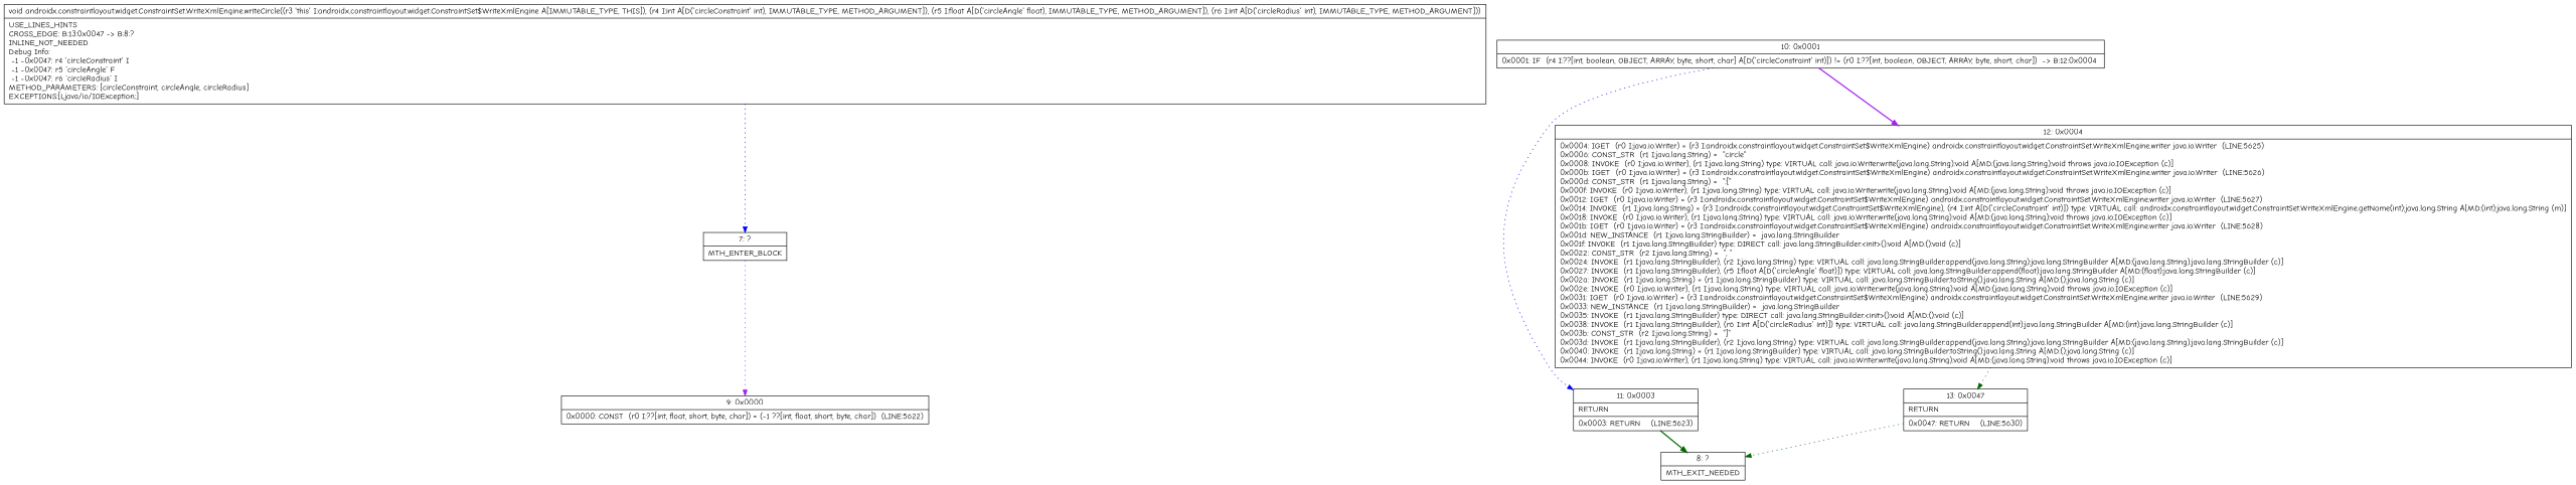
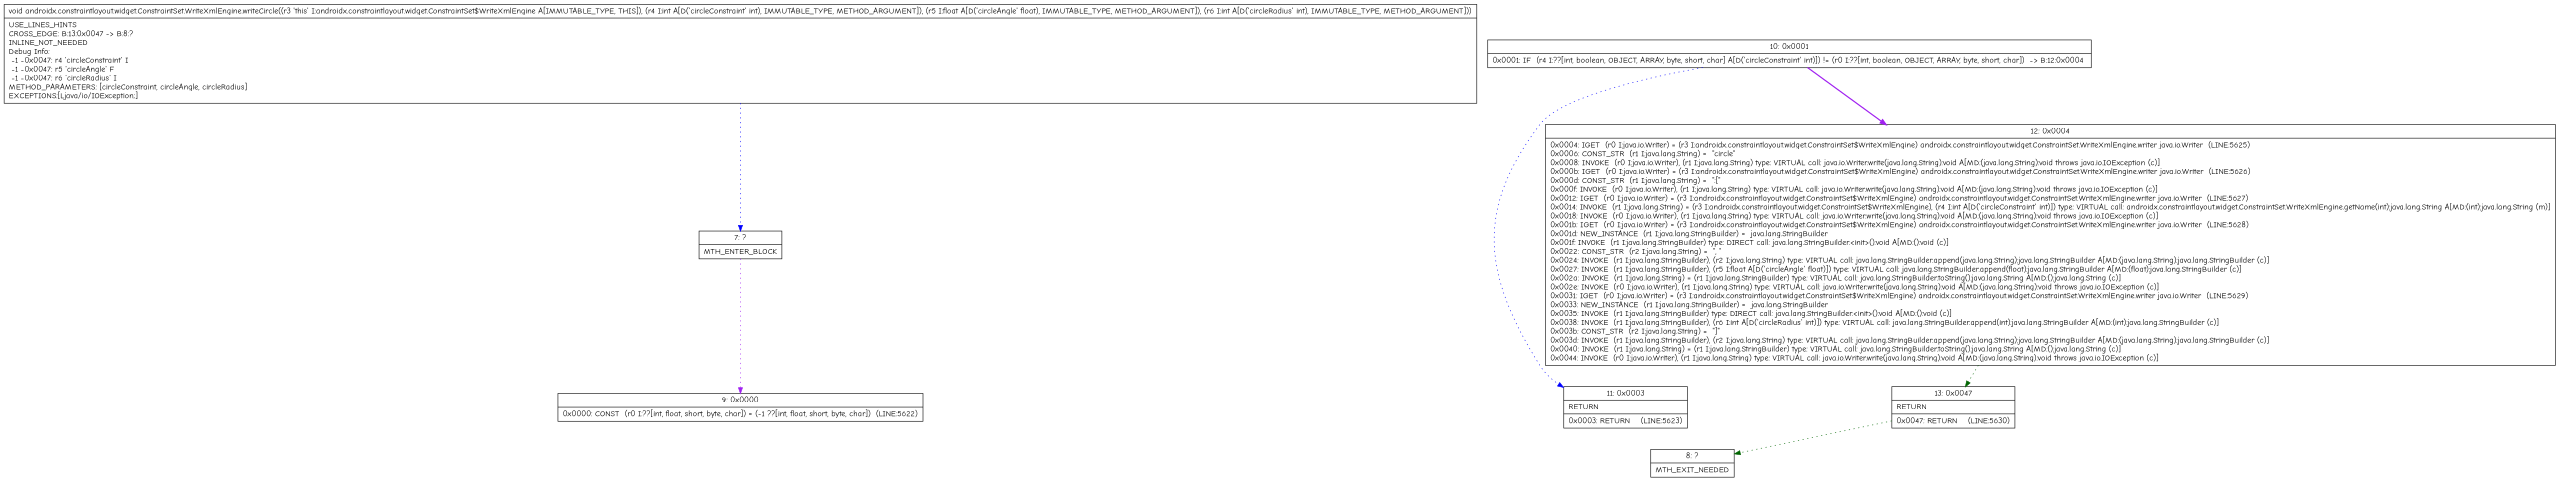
  digraph {
    fontname="Comic Neue"
    node [fontname="Comic Neue" shape=record]
    edge [color=darkgreen fontname="Comic Neue" style=dotted]
    n1 [label="{7\:\ ?|MTH_ENTER_BLOCK\l}"]
    n2 [label="{9\:\ 0x0000|0x0000: CONST  (r0 I:??[int, float, short, byte, char]) = (\-1 ??[int, float, short, byte, char])  (LINE:5622)\l}"]
    n3 [label="{10\:\ 0x0001|0x0001: IF  (r4 I:??[int, boolean, OBJECT, ARRAY, byte, short, char] A[D('circleConstraint' int)]) != (r0 I:??[int, boolean, OBJECT, ARRAY, byte, short, char])  \-\> B:12:0x0004 \l}"]
    n4 [label="{11\:\ 0x0003|RETURN\l|0x0003: RETURN    (LINE:5623)\l}"]
    n5 [label="{12\:\ 0x0004|0x0004: IGET  (r0 I:java.io.Writer) = (r3 I:androidx.constraintlayout.widget.ConstraintSet$WriteXmlEngine) androidx.constraintlayout.widget.ConstraintSet.WriteXmlEngine.writer java.io.Writer  (LINE:5625)\l0x0006: CONST_STR  (r1 I:java.lang.String) =  \"circle\" \l0x0008: INVOKE  (r0 I:java.io.Writer), (r1 I:java.lang.String) type: VIRTUAL call: java.io.Writer.write(java.lang.String):void A[MD:(java.lang.String):void throws java.io.IOException (c)]\l0x000b: IGET  (r0 I:java.io.Writer) = (r3 I:androidx.constraintlayout.widget.ConstraintSet$WriteXmlEngine) androidx.constraintlayout.widget.ConstraintSet.WriteXmlEngine.writer java.io.Writer  (LINE:5626)\l0x000d: CONST_STR  (r1 I:java.lang.String) =  \":[\" \l0x000f: INVOKE  (r0 I:java.io.Writer), (r1 I:java.lang.String) type: VIRTUAL call: java.io.Writer.write(java.lang.String):void A[MD:(java.lang.String):void throws java.io.IOException (c)]\l0x0012: IGET  (r0 I:java.io.Writer) = (r3 I:androidx.constraintlayout.widget.ConstraintSet$WriteXmlEngine) androidx.constraintlayout.widget.ConstraintSet.WriteXmlEngine.writer java.io.Writer  (LINE:5627)\l0x0014: INVOKE  (r1 I:java.lang.String) = (r3 I:androidx.constraintlayout.widget.ConstraintSet$WriteXmlEngine), (r4 I:int A[D('circleConstraint' int)]) type: VIRTUAL call: androidx.constraintlayout.widget.ConstraintSet.WriteXmlEngine.getName(int):java.lang.String A[MD:(int):java.lang.String (m)]\l0x0018: INVOKE  (r0 I:java.io.Writer), (r1 I:java.lang.String) type: VIRTUAL call: java.io.Writer.write(java.lang.String):void A[MD:(java.lang.String):void throws java.io.IOException (c)]\l0x001b: IGET  (r0 I:java.io.Writer) = (r3 I:androidx.constraintlayout.widget.ConstraintSet$WriteXmlEngine) androidx.constraintlayout.widget.ConstraintSet.WriteXmlEngine.writer java.io.Writer  (LINE:5628)\l0x001d: NEW_INSTANCE  (r1 I:java.lang.StringBuilder) =  java.lang.StringBuilder \l0x001f: INVOKE  (r1 I:java.lang.StringBuilder) type: DIRECT call: java.lang.StringBuilder.\<init\>():void A[MD:():void (c)]\l0x0022: CONST_STR  (r2 I:java.lang.String) =  \", \" \l0x0024: INVOKE  (r1 I:java.lang.StringBuilder), (r2 I:java.lang.String) type: VIRTUAL call: java.lang.StringBuilder.append(java.lang.String):java.lang.StringBuilder A[MD:(java.lang.String):java.lang.StringBuilder (c)]\l0x0027: INVOKE  (r1 I:java.lang.StringBuilder), (r5 I:float A[D('circleAngle' float)]) type: VIRTUAL call: java.lang.StringBuilder.append(float):java.lang.StringBuilder A[MD:(float):java.lang.StringBuilder (c)]\l0x002a: INVOKE  (r1 I:java.lang.String) = (r1 I:java.lang.StringBuilder) type: VIRTUAL call: java.lang.StringBuilder.toString():java.lang.String A[MD:():java.lang.String (c)]\l0x002e: INVOKE  (r0 I:java.io.Writer), (r1 I:java.lang.String) type: VIRTUAL call: java.io.Writer.write(java.lang.String):void A[MD:(java.lang.String):void throws java.io.IOException (c)]\l0x0031: IGET  (r0 I:java.io.Writer) = (r3 I:androidx.constraintlayout.widget.ConstraintSet$WriteXmlEngine) androidx.constraintlayout.widget.ConstraintSet.WriteXmlEngine.writer java.io.Writer  (LINE:5629)\l0x0033: NEW_INSTANCE  (r1 I:java.lang.StringBuilder) =  java.lang.StringBuilder \l0x0035: INVOKE  (r1 I:java.lang.StringBuilder) type: DIRECT call: java.lang.StringBuilder.\<init\>():void A[MD:():void (c)]\l0x0038: INVOKE  (r1 I:java.lang.StringBuilder), (r6 I:int A[D('circleRadius' int)]) type: VIRTUAL call: java.lang.StringBuilder.append(int):java.lang.StringBuilder A[MD:(int):java.lang.StringBuilder (c)]\l0x003b: CONST_STR  (r2 I:java.lang.String) =  \"]\" \l0x003d: INVOKE  (r1 I:java.lang.StringBuilder), (r2 I:java.lang.String) type: VIRTUAL call: java.lang.StringBuilder.append(java.lang.String):java.lang.StringBuilder A[MD:(java.lang.String):java.lang.StringBuilder (c)]\l0x0040: INVOKE  (r1 I:java.lang.String) = (r1 I:java.lang.StringBuilder) type: VIRTUAL call: java.lang.StringBuilder.toString():java.lang.String A[MD:():java.lang.String (c)]\l0x0044: INVOKE  (r0 I:java.io.Writer), (r1 I:java.lang.String) type: VIRTUAL call: java.io.Writer.write(java.lang.String):void A[MD:(java.lang.String):void throws java.io.IOException (c)]\l}"]
    n6 [label="{8\:\ ?|MTH_EXIT_NEEDED\l}"]
    n7 [label="{13\:\ 0x0047|RETURN\l|0x0047: RETURN    (LINE:5630)\l}"]
    n8 [label="{void androidx.constraintlayout.widget.ConstraintSet.WriteXmlEngine.writeCircle((r3 'this' I:androidx.constraintlayout.widget.ConstraintSet$WriteXmlEngine A[IMMUTABLE_TYPE, THIS]), (r4 I:int A[D('circleConstraint' int), IMMUTABLE_TYPE, METHOD_ARGUMENT]), (r5 I:float A[D('circleAngle' float), IMMUTABLE_TYPE, METHOD_ARGUMENT]), (r6 I:int A[D('circleRadius' int), IMMUTABLE_TYPE, METHOD_ARGUMENT]))  | USE_LINES_HINTS\lCROSS_EDGE: B:13:0x0047 \-\> B:8:?\lINLINE_NOT_NEEDED\lDebug Info:\l  \-1 \-0x0047: r4 'circleConstraint' I\l  \-1 \-0x0047: r5 'circleAngle' F\l  \-1 \-0x0047: r6 'circleRadius' I\lMETHOD_PARAMETERS: [circleConstraint, circleAngle, circleRadius]\lEXCEPTIONS:[Ljava\/io\/IOException;]\l}"]
    n1 -> n2 [color=purple]
    n3 -> n4 [color=blue]
    n3 -> n5 [color=purple style=bold]
-   n4 -> n6 [style=bold]
    n5 -> n7
    n7 -> n6
    n8 -> n1 [color=blue]
  }
